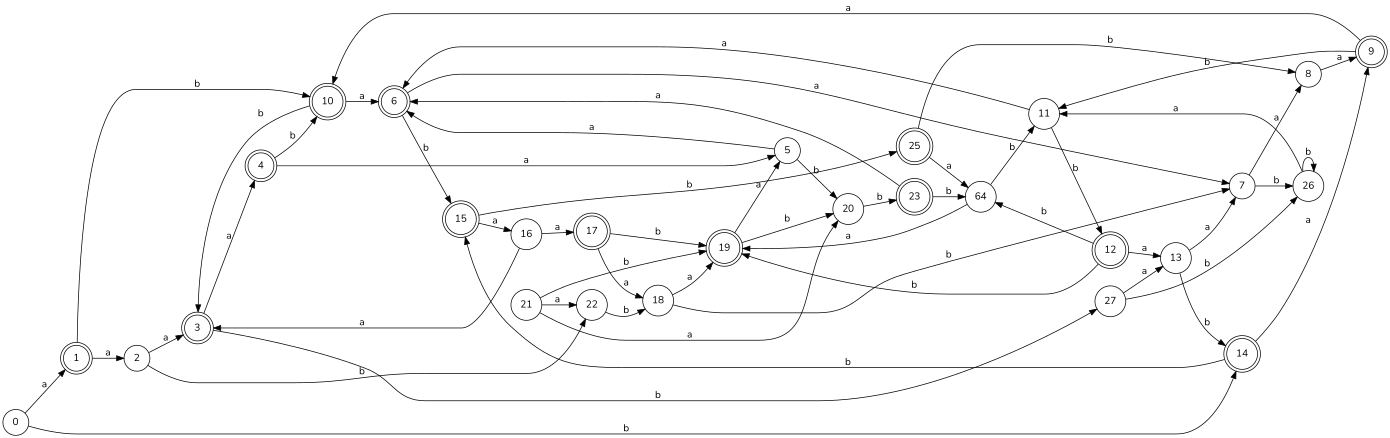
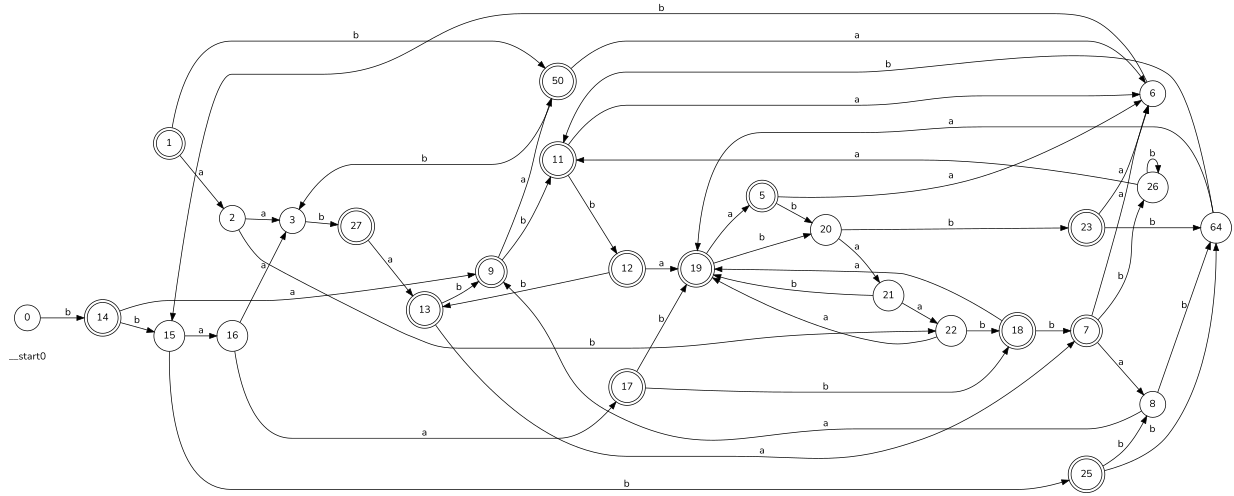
  digraph {
    fontname=Nunito
    rankdir=LR
    node [fontname=Nunito shape=doublecircle color=black fillcolor=white style="rounded,filled"]
    edge [fontname=Nunito]
+   __start0 [shape=none color="" fillcolor="" style=""]
    n2 [label=0 shape=circle style=filled]
    n3 [label=1]
    n4 [label=14]
    n5 [label=2 shape=circle style=filled]
-   n6 [label=10]
-   n7 [label=15]
+   n6 [label=50]
+   n7 [label=15 shape=circle]
    n8 [label=9]
-   n9 [label=3 style=filled]
+   n9 [label=3 shape=circle style=filled]
    n10 [label=22 shape=circle style=filled]
-   n11 [label=6 style=filled]
-   n12 [label=4]
-   n13 [label=27 shape=circle]
+   n11 [label=6 shape=circle style=filled]
+   n13 [label=27]
    n14 [label=19]
-   n15 [label=18 shape=circle]
-   n16 [label=5 shape=circle]
+   n15 [label=18]
+   n16 [label=5]
    n17 [label=26 shape=circle style=filled]
-   n18 [label=13 shape=circle style=filled]
+   n18 [label=13 style=filled]
    n19 [label=20 shape=circle style=filled]
-   n20 [label=7 shape=circle]
+   n20 [label=7]
    n21 [label=21 shape=circle style=filled]
    n22 [label=23]
    n23 [label=8 shape=circle style=filled]
    n24 [label=16 shape=circle style=filled]
    n25 [label=25]
    n26 [label=64 shape=circle style=filled]
-   n27 [label=11 shape=circle]
+   n27 [label=11]
    n28 [label=12]
    n29 [label=17]
-   n2 -> n3 [label=a]
    n2 -> n4 [label=b]
    n3 -> n5 [label=a]
    n3 -> n6 [label=b]
    n4 -> n7 [label=b]
    n4 -> n8 [label=a]
    n5 -> n9 [label=a]
    n5 -> n10 [label=b]
    n6 -> n9 [label=b]
    n6 -> n11 [label=a]
    n7 -> n24 [label=a]
    n7 -> n25 [label=b]
    n8 -> n6 [label=a]
    n8 -> n27 [label=b]
-   n9 -> n12 [label=a]
    n9 -> n13 [label=b]
+   n10 -> n14 [label=a]
    n10 -> n15 [label=b]
    n11 -> n7 [label=b]
-   n11 -> n20 [label=a]
-   n12 -> n6 [label=b]
-   n12 -> n16 [label=a]
-   n13 -> n17 [label=b]
+   n20 -> n11 [label=a]
    n13 -> n18 [label=a]
    n14 -> n16 [label=a]
    n14 -> n19 [label=b]
    n15 -> n14 [label=a]
    n15 -> n20 [label=b]
    n16 -> n11 [label=a]
    n16 -> n19 [label=b]
    n17 -> n17 [label=b]
    n17 -> n27 [label=a]
-   n18 -> n4 [label=b]
+   n18 -> n8 [label=b]
    n18 -> n20 [label=a]
-   n21 -> n19 [label=a]
+   n19 -> n21 [label=a]
    n19 -> n22 [label=b]
    n20 -> n17 [label=b]
    n20 -> n23 [label=a]
    n21 -> n10 [label=a]
    n21 -> n14 [label=b]
    n22 -> n11 [label=a]
    n22 -> n26 [label=b]
    n23 -> n8 [label=a]
-   n28 -> n26 [label=b]
+   n23 -> n26 [label=b]
    n24 -> n9 [label=a]
    n24 -> n29 [label=a]
    n25 -> n23 [label=b]
-   n25 -> n26 [label=a]
+   n25 -> n26 [label=b]
    n26 -> n14 [label=a]
    n26 -> n27 [label=b]
    n27 -> n11 [label=a]
    n27 -> n28 [label=b]
-   n28 -> n14 [label=b]
-   n28 -> n18 [label=a]
+   n28 -> n14 [label=a]
+   n28 -> n18 [label=b]
    n29 -> n14 [label=b]
-   n29 -> n15 [label=a]
+   n29 -> n15 [label=b]
  }
